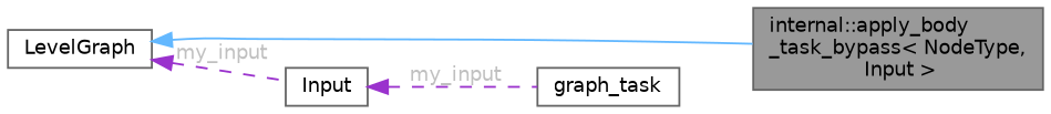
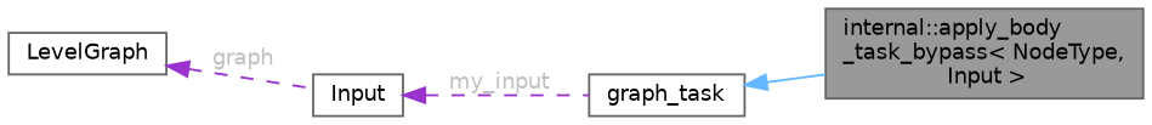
  digraph {
    rankdir=LR
    node [color=gray40 fillcolor=white fontname=Helvetica fontsize=10 shape=box style=filled]
    edge [color=darkorchid3 dir=back fontname=Helvetica fontsize=10 labelfontname=Helvetica labelfontsize=10 style=dashed fontcolor=grey]
    n1 [fillcolor=grey60 fontcolor=black height=0.2 label="internal::apply_body\l_task_bypass\< NodeType,\l Input \>" width=0.4]
    n2 [height=0.2 label=graph_task width=0.4]
    n3 [height=0.2 label=Input width=0.4]
    n4 [height=0.2 label=LevelGraph width=0.4]
-   n4 -> n1 [color=steelblue1 style=solid fontcolor=""]
+   n2 -> n1 [color=steelblue1 style=solid fontcolor=""]
    n3 -> n2 [label=" my_input"]
-   n4 -> n3 [label=" my_input"]
+   n4 -> n3 [label=" graph"]
  }
